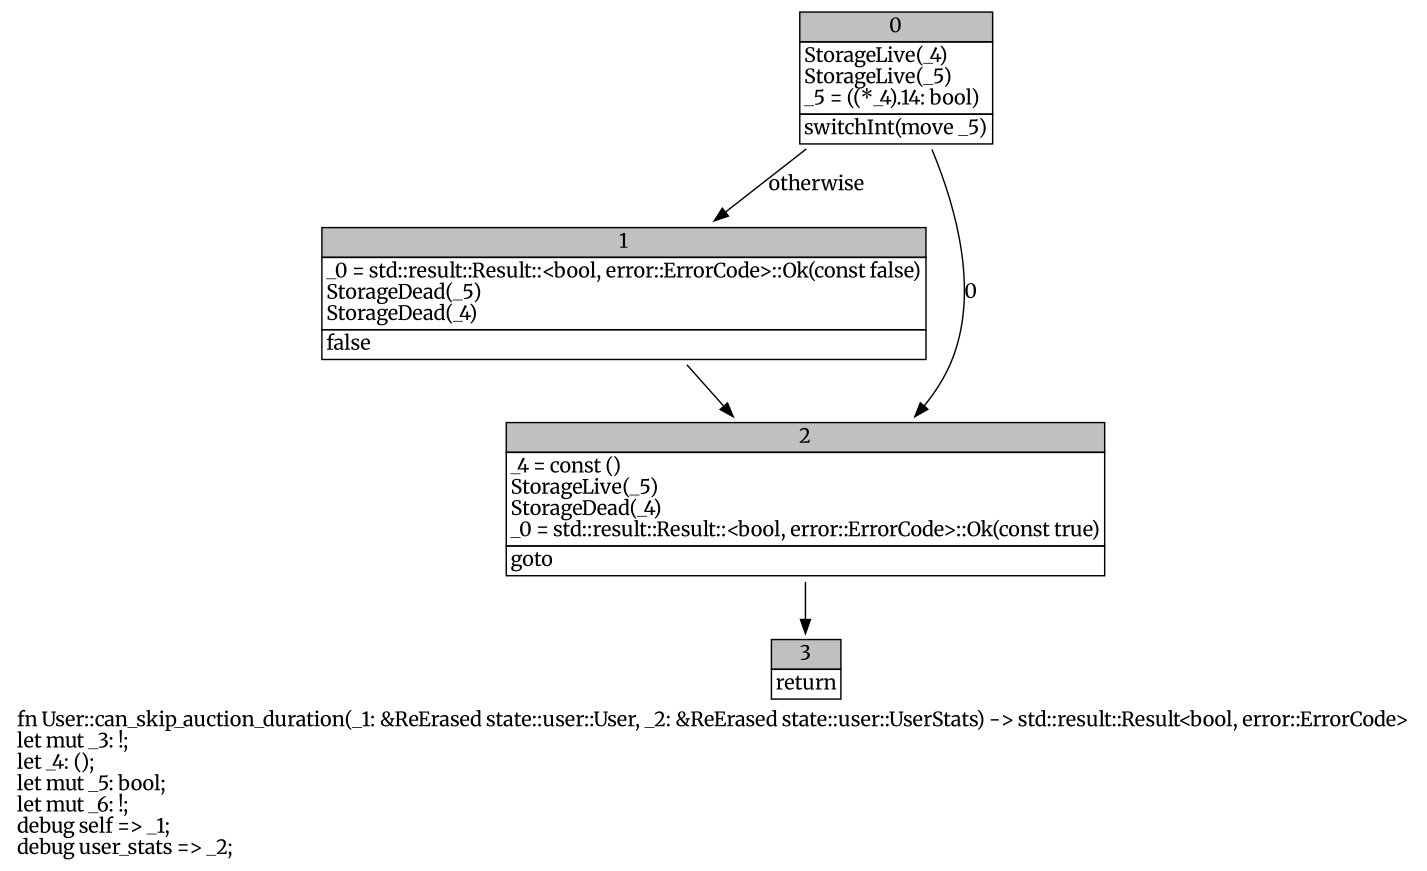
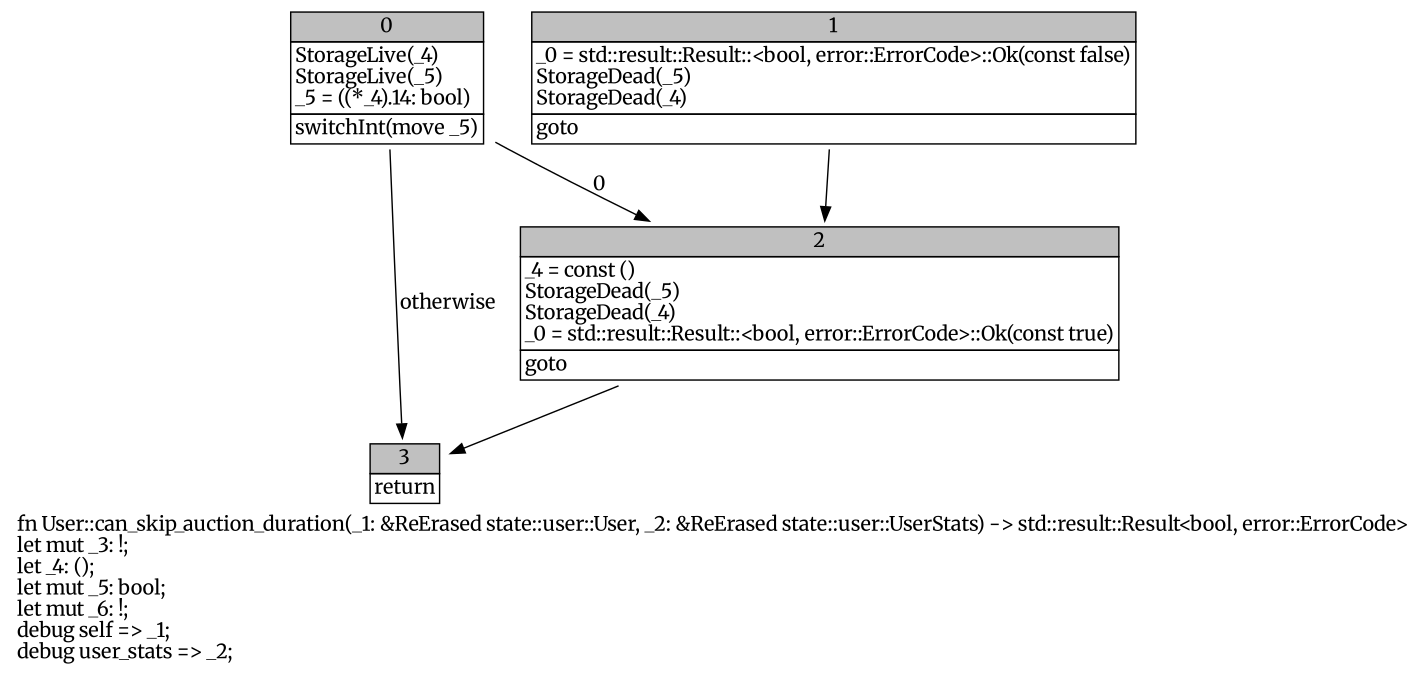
  digraph {
    fontname=Merriweather
    label=<fn User::can_skip_auction_duration(_1: &amp;ReErased state::user::User, _2: &amp;ReErased state::user::UserStats) -&gt; std::result::Result&lt;bool, error::ErrorCode&gt;<br align="left"/>let mut _3: !;<br align="left"/>let _4: ();<br align="left"/>let mut _5: bool;<br align="left"/>let mut _6: !;<br align="left"/>debug self =&gt; _1;<br align="left"/>debug user_stats =&gt; _2;<br align="left"/>>
    node [fontname=Merriweather shape=none]
    edge [fontname=Merriweather]
    n1 [label=<<table border="0" cellborder="1" cellspacing="0"><tr><td bgcolor="gray" align="center" colspan="1">0</td></tr><tr><td align="left" balign="left">StorageLive(_4)<br/>StorageLive(_5)<br/>_5 = ((*_4).14: bool)<br/></td></tr><tr><td align="left">switchInt(move _5)</td></tr></table>>]
-   n2 [label=<<table border="0" cellborder="1" cellspacing="0"><tr><td bgcolor="gray" align="center" colspan="1">1</td></tr><tr><td align="left" balign="left">_0 = std::result::Result::&lt;bool, error::ErrorCode&gt;::Ok(const false)<br/>StorageDead(_5)<br/>StorageDead(_4)<br/></td></tr><tr><td align="left">false</td></tr></table>>]
-   n3 [label=<<table border="0" cellborder="1" cellspacing="0"><tr><td bgcolor="gray" align="center" colspan="1">2</td></tr><tr><td align="left" balign="left">_4 = const ()<br/>StorageLive(_5)<br/>StorageDead(_4)<br/>_0 = std::result::Result::&lt;bool, error::ErrorCode&gt;::Ok(const true)<br/></td></tr><tr><td align="left">goto</td></tr></table>>]
+   n2 [label=<<table border="0" cellborder="1" cellspacing="0"><tr><td bgcolor="gray" align="center" colspan="1">1</td></tr><tr><td align="left" balign="left">_0 = std::result::Result::&lt;bool, error::ErrorCode&gt;::Ok(const false)<br/>StorageDead(_5)<br/>StorageDead(_4)<br/></td></tr><tr><td align="left">goto</td></tr></table>>]
+   n3 [label=<<table border="0" cellborder="1" cellspacing="0"><tr><td bgcolor="gray" align="center" colspan="1">2</td></tr><tr><td align="left" balign="left">_4 = const ()<br/>StorageDead(_5)<br/>StorageDead(_4)<br/>_0 = std::result::Result::&lt;bool, error::ErrorCode&gt;::Ok(const true)<br/></td></tr><tr><td align="left">goto</td></tr></table>>]
    n4 [label=<<table border="0" cellborder="1" cellspacing="0"><tr><td bgcolor="gray" align="center" colspan="1">3</td></tr><tr><td align="left">return</td></tr></table>>]
-   n1 -> n2 [label=otherwise]
+   n1 -> n4 [label=otherwise]
    n1 -> n3 [label=0]
    n2 -> n3
    n3 -> n4
  }
